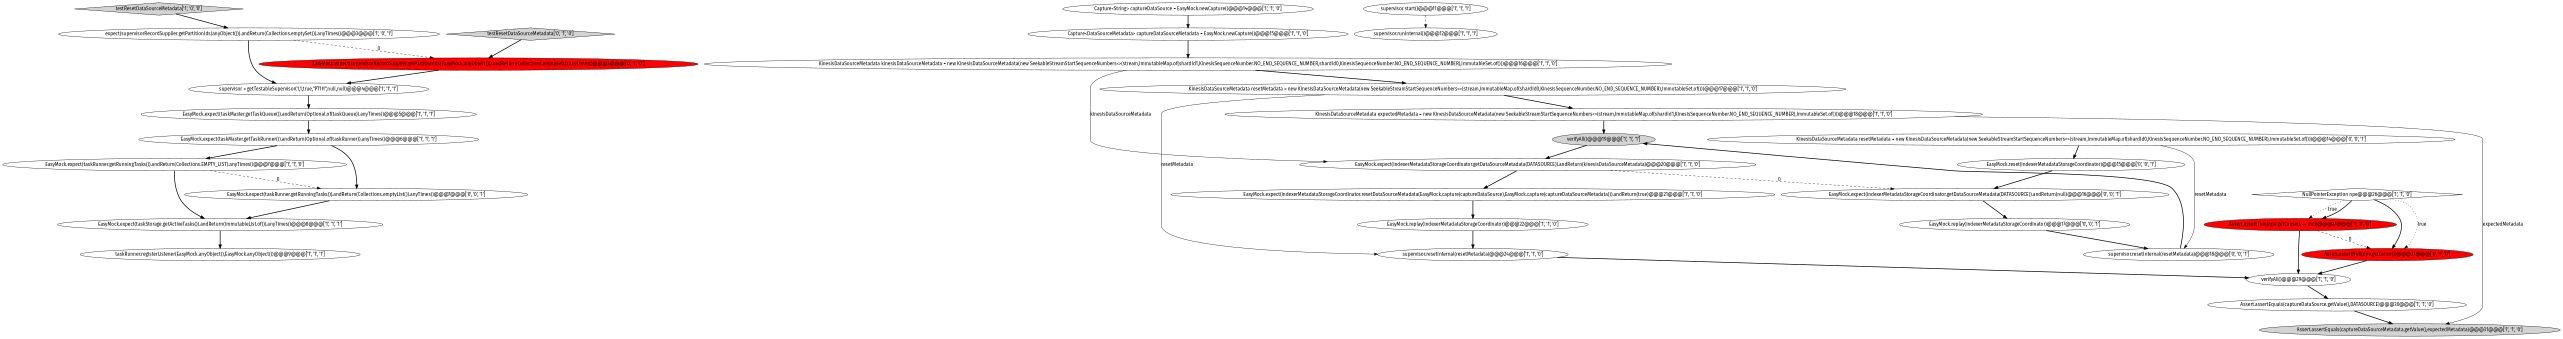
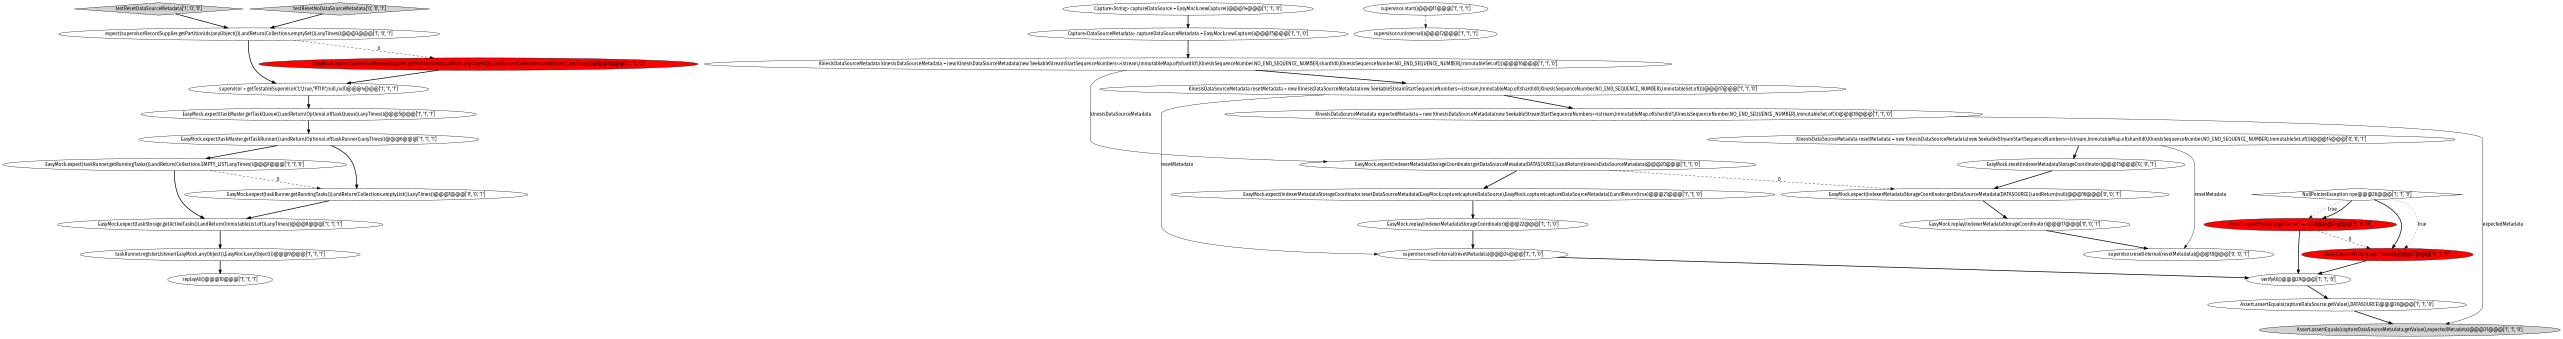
  digraph {
    fontname="Fira Sans"
    node [fillcolor=white fontname="Fira Sans" shape=ellipse style=filled]
    edge [fontname="Fira Sans" style=bold]
    n1 [fillcolor=red label="EasyMock.expect(supervisorRecordSupplier.getPartitionIds(EasyMock.anyObject())).andReturn(Collections.emptySet()).anyTimes()@@@3@@@['0', '1', '0']"]
    n2 [label="supervisor = getTestableSupervisor(1,1,true,\"PT1H\",null,null)@@@4@@@['1', '1', '1']"]
    n3 [label="EasyMock.expect(taskMaster.getTaskQueue()).andReturn(Optional.of(taskQueue)).anyTimes()@@@5@@@['1', '1', '1']"]
    n4 [label="taskRunner.registerListener(EasyMock.anyObject(),EasyMock.anyObject())@@@9@@@['1', '1', '1']"]
+   n5 [label="replayAll()@@@10@@@['1', '1', '1']"]
    n6 [label="EasyMock.expect(taskMaster.getTaskRunner()).andReturn(Optional.of(taskRunner)).anyTimes()@@@6@@@['1', '1', '1']"]
    n7 [label="NullPointerException npe@@@26@@@['1', '1', '0']" shape=diamond]
    n8 [fillcolor=red label="Assert.assertTrue(npe.getCause() == null)@@@27@@@['1', '0', '0']"]
    n9 [fillcolor=red label="Assert.assertNull(npe.getCause())@@@27@@@['0', '1', '0']"]
    n10 [label="verifyAll()@@@29@@@['1', '1', '0']"]
    n11 [label="EasyMock.expect(indexerMetadataStorageCoordinator.getDataSourceMetadata(DATASOURCE)).andReturn(kinesisDataSourceMetadata)@@@20@@@['1', '1', '0']"]
    n12 [label="EasyMock.expect(indexerMetadataStorageCoordinator.getDataSourceMetadata(DATASOURCE)).andReturn(null)@@@16@@@['0', '0', '1']"]
    n13 [label="EasyMock.expect(indexerMetadataStorageCoordinator.resetDataSourceMetadata(EasyMock.capture(captureDataSource),EasyMock.capture(captureDataSourceMetadata))).andReturn(true)@@@21@@@['1', '1', '0']"]
    n14 [label="EasyMock.replay(indexerMetadataStorageCoordinator)@@@17@@@['0', '0', '1']"]
    n15 [label="EasyMock.replay(indexerMetadataStorageCoordinator)@@@22@@@['1', '1', '0']"]
    n16 [label="EasyMock.expect(taskRunner.getRunningTasks()).andReturn(Collections.EMPTY_LIST).anyTimes()@@@7@@@['1', '1', '0']"]
    n17 [label="EasyMock.expect(taskRunner.getRunningTasks()).andReturn(Collections.emptyList()).anyTimes()@@@7@@@['0', '0', '1']"]
    n18 [label="KinesisDataSourceMetadata resetMetadata = new KinesisDataSourceMetadata(new SeekableStreamStartSequenceNumbers<>(stream,ImmutableMap.of(shardId0,KinesisSequenceNumber.NO_END_SEQUENCE_NUMBER),ImmutableSet.of()))@@@17@@@['1', '1', '0']"]
    n19 [label="supervisor.resetInternal(resetMetadata)@@@24@@@['1', '1', '0']"]
    n20 [label="KinesisDataSourceMetadata expectedMetadata = new KinesisDataSourceMetadata(new SeekableStreamStartSequenceNumbers<>(stream,ImmutableMap.of(shardId1,KinesisSequenceNumber.NO_END_SEQUENCE_NUMBER),ImmutableSet.of()))@@@18@@@['1', '1', '0']"]
    n21 [fillcolor=lightgray label="Assert.assertEquals(captureDataSourceMetadata.getValue(),expectedMetadata)@@@31@@@['1', '1', '0']"]
-   n22 [fillcolor=lightgray label="verifyAll()@@@19@@@['1', '1', '1']"]
    n23 [label="supervisor.runInternal()@@@12@@@['1', '1', '1']"]
    n24 [label="Capture<String> captureDataSource = EasyMock.newCapture()@@@14@@@['1', '1', '0']"]
    n25 [label="Capture<DataSourceMetadata> captureDataSourceMetadata = EasyMock.newCapture()@@@15@@@['1', '1', '0']"]
    n26 [label="KinesisDataSourceMetadata resetMetadata = new KinesisDataSourceMetadata(new SeekableStreamStartSequenceNumbers<>(stream,ImmutableMap.of(shardId0,KinesisSequenceNumber.NO_END_SEQUENCE_NUMBER),ImmutableSet.of()))@@@14@@@['0', '0', '1']"]
    n27 [label="supervisor.resetInternal(resetMetadata)@@@18@@@['0', '0', '1']"]
    n28 [label="EasyMock.reset(indexerMetadataStorageCoordinator)@@@15@@@['0', '0', '1']"]
    n29 [fillcolor=lightgray label="testResetDataSourceMetadata['1', '0', '0']" shape=diamond]
    n30 [label="expect(supervisorRecordSupplier.getPartitionIds(anyObject())).andReturn(Collections.emptySet()).anyTimes()@@@3@@@['1', '0', '1']"]
    n31 [label="supervisor.start()@@@11@@@['1', '1', '1']"]
    n32 [label="KinesisDataSourceMetadata kinesisDataSourceMetadata = new KinesisDataSourceMetadata(new SeekableStreamStartSequenceNumbers<>(stream,ImmutableMap.of(shardId1,KinesisSequenceNumber.NO_END_SEQUENCE_NUMBER,shardId0,KinesisSequenceNumber.NO_END_SEQUENCE_NUMBER),ImmutableSet.of()))@@@16@@@['1', '1', '0']"]
+   n33 [fillcolor=lightgray label="testResetNoDataSourceMetadata['0', '0', '1']" shape=diamond]
    n34 [label="EasyMock.expect(taskStorage.getActiveTasks()).andReturn(ImmutableList.of()).anyTimes()@@@8@@@['1', '1', '1']"]
    n35 [label="Assert.assertEquals(captureDataSource.getValue(),DATASOURCE)@@@30@@@['1', '1', '0']"]
-   n36 [fillcolor=lightgray label="testResetDataSourceMetadata['0', '1', '0']" shape=diamond]
    n1 -> n2
    n2 -> n3
    n3 -> n6
+   n4 -> n5
    n6 -> n16
    n6 -> n17
    n7 -> n8 [label=true style=dotted]
    n7 -> n8
    n7 -> n9 [label=true style=dotted]
    n7 -> n9
    n8 -> n9 [label=0 style=dashed]
    n8 -> n10
    n9 -> n10
    n10 -> n35
    n11 -> n12 [label=0 style=dashed]
    n11 -> n13
    n12 -> n14
    n13 -> n15
    n14 -> n27
    n15 -> n19
    n16 -> n17 [label=0 style=dashed]
    n16 -> n34
    n17 -> n34
    n18 -> n19 [label=resetMetadata style=solid]
    n18 -> n20
    n19 -> n10
    n20 -> n21 [label=expectedMetadata style=solid]
-   n20 -> n22
-   n22 -> n11
    n24 -> n25
    n25 -> n32
    n26 -> n27 [label=resetMetadata style=solid]
    n26 -> n28
-   n27 -> n22
    n28 -> n12
    n29 -> n30
    n30 -> n1 [label=0 style=dashed]
    n30 -> n2
    n31 -> n23 [style=dashed]
    n32 -> n11 [label=kinesisDataSourceMetadata style=solid]
    n32 -> n18
+   n33 -> n30
    n34 -> n4
    n35 -> n21
-   n36 -> n1
  }
